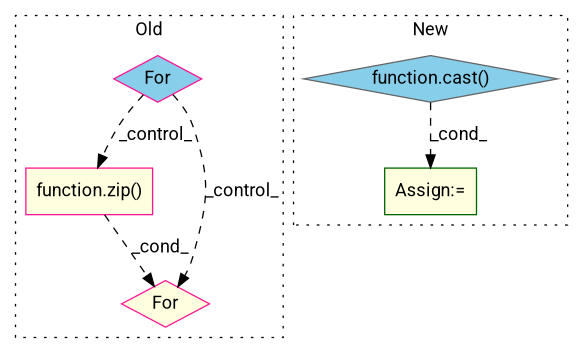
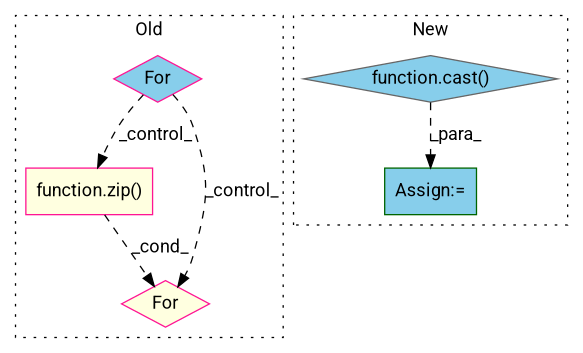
  digraph {
    fontname=Roboto
    node [a=75 color=deeppink fillcolor=skyblue fontname=Roboto shape=diamond style=filled]
    edge [fontname=Roboto style=dashed]
    n1 [fillcolor=lightyellow l="4,1" label="function.zip()" s="10910,10945" shape=box]
    n2 [a=107 l="4,14" label=For s="10836,10875"]
    n3 [a=107 fillcolor=lightyellow l="4,18" label=For s="10889,10946"]
    n4 [color=gray40 l="5,1" label="function.cast()" s="10846,10888"]
-   n5 [a=68 color=darkgreen fillcolor=lightyellow l=4 label="Assign:=" s=10842 shape=box]
+   n5 [a=68 color=darkgreen l=4 label="Assign:=" s=10842 shape=box]
    subgraph cluster_1 {
      label=Old
      style=dotted
      n1
      n2
      n3
    }
    subgraph cluster_2 {
      label=New
      style=dotted
      n4
      n5
    }
    n1 -> n3 [label=_cond_]
    n2 -> n1 [label=_control_]
    n2 -> n3 [label=_control_]
-   n4 -> n5 [label=_cond_]
+   n4 -> n5 [label=_para_]
  }
